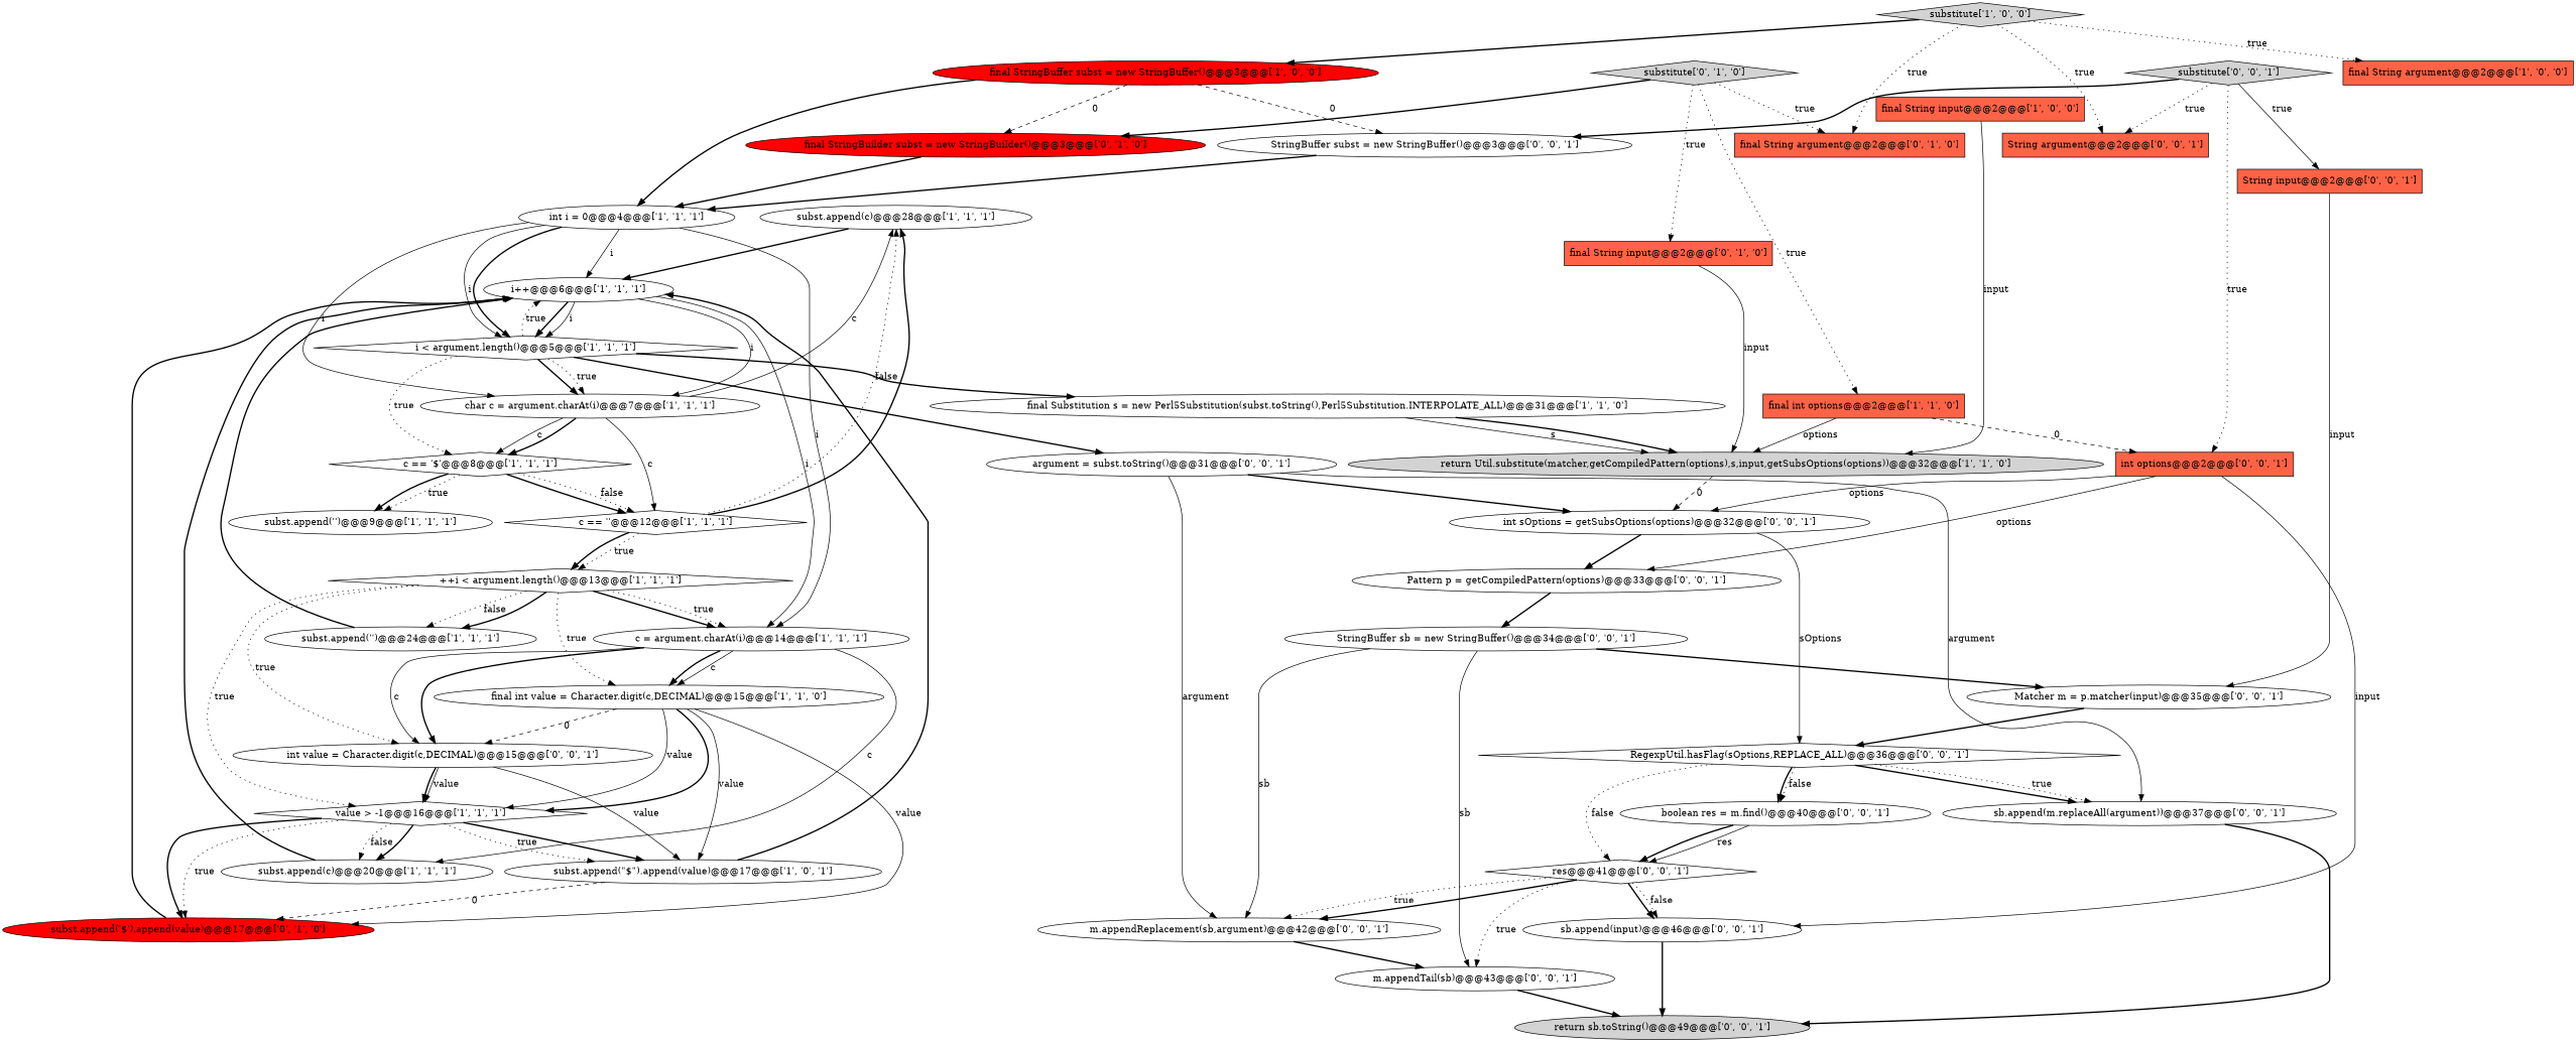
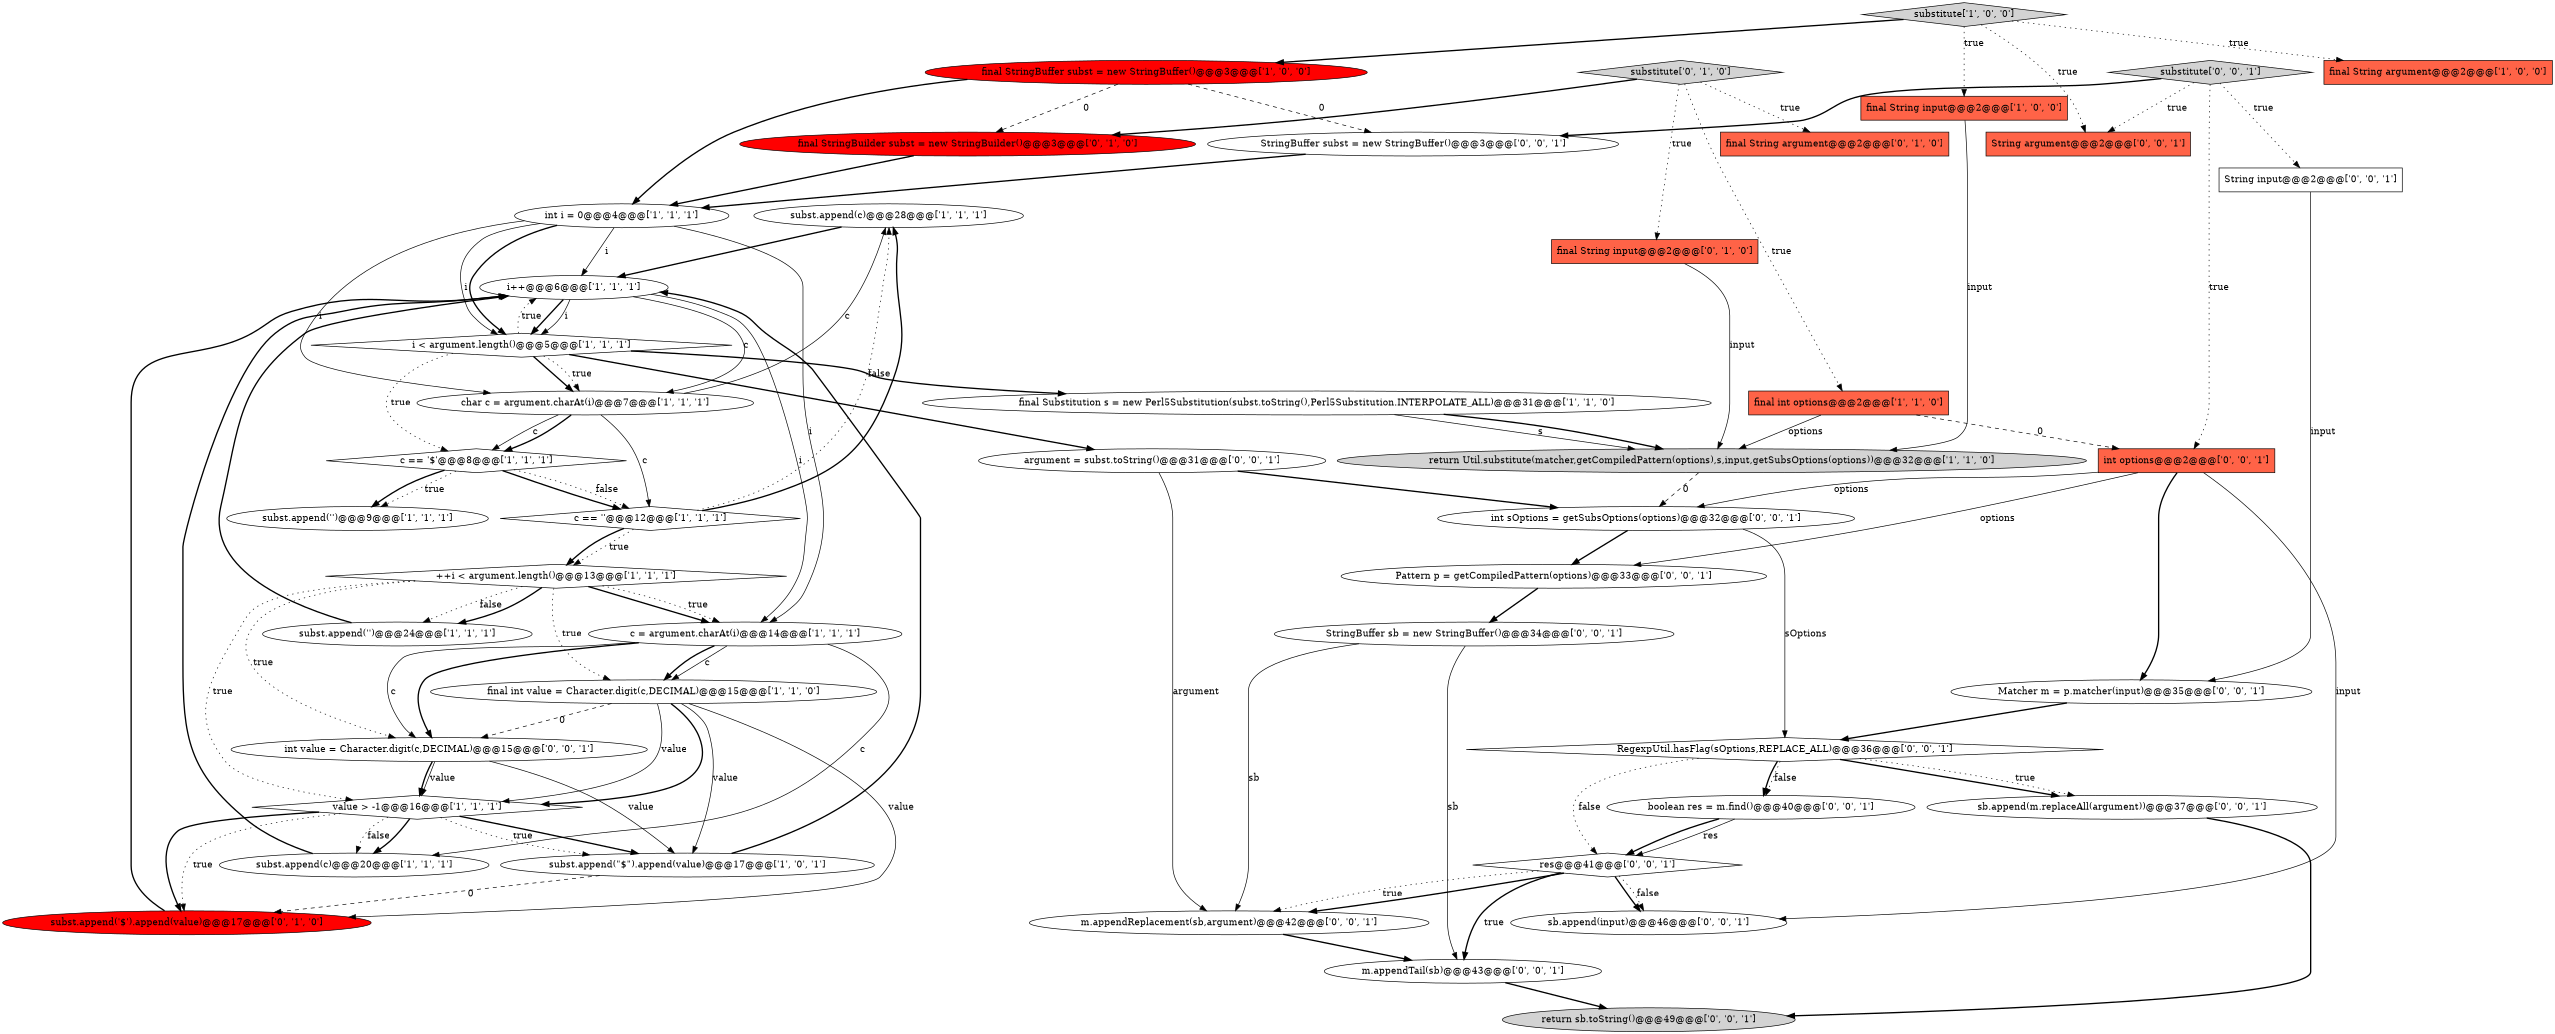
  digraph {
    node [fillcolor=white shape=ellipse style=filled]
    edge [style=bold]
    n1 [label="subst.append(c)@@@28@@@['1', '1', '1']"]
    n2 [label="i++@@@6@@@['1', '1', '1']"]
    n3 [label="c = argument.charAt(i)@@@14@@@['1', '1', '1']"]
    n4 [label="i < argument.length()@@@5@@@['1', '1', '1']" shape=diamond]
    n5 [label="char c = argument.charAt(i)@@@7@@@['1', '1', '1']"]
    n6 [fillcolor=tomato label="String argument@@@2@@@['0', '0', '1']" shape=box]
    n7 [label="++i < argument.length()@@@13@@@['1', '1', '1']" shape=diamond]
    n8 [label="subst.append('\')@@@24@@@['1', '1', '1']"]
    n9 [label="final int value = Character.digit(c,DECIMAL)@@@15@@@['1', '1', '0']"]
    n10 [label="value > -1@@@16@@@['1', '1', '1']" shape=diamond]
    n11 [label="int value = Character.digit(c,DECIMAL)@@@15@@@['0', '0', '1']"]
    n12 [label="subst.append(c)@@@20@@@['1', '1', '1']"]
    n13 [label="subst.append(\"$\").append(value)@@@17@@@['1', '0', '1']"]
    n14 [fillcolor=red label="subst.append('$').append(value)@@@17@@@['0', '1', '0']"]
    n15 [fillcolor=lightgray label="substitute['0', '1', '0']" shape=diamond]
    n16 [fillcolor=tomato label="final String input@@@2@@@['0', '1', '0']" shape=box]
    n17 [fillcolor=tomato label="final String argument@@@2@@@['0', '1', '0']" shape=box]
    n18 [fillcolor=red label="final StringBuilder subst = new StringBuilder()@@@3@@@['0', '1', '0']"]
    n19 [fillcolor=tomato label="final int options@@@2@@@['1', '1', '0']" shape=box]
    n20 [fillcolor=lightgray label="return Util.substitute(matcher,getCompiledPattern(options),s,input,getSubsOptions(options))@@@32@@@['1', '1', '0']"]
    n21 [label="int i = 0@@@4@@@['1', '1', '1']"]
    n22 [fillcolor=tomato label="int options@@@2@@@['0', '0', '1']" shape=box]
    n23 [label="int sOptions = getSubsOptions(options)@@@32@@@['0', '0', '1']"]
    n24 [label="RegexpUtil.hasFlag(sOptions,REPLACE_ALL)@@@36@@@['0', '0', '1']" shape=diamond]
    n25 [label="Pattern p = getCompiledPattern(options)@@@33@@@['0', '0', '1']"]
    n26 [label="res@@@41@@@['0', '0', '1']" shape=diamond]
    n27 [label="sb.append(m.replaceAll(argument))@@@37@@@['0', '0', '1']"]
    n28 [label="boolean res = m.find()@@@40@@@['0', '0', '1']"]
    n29 [label="m.appendTail(sb)@@@43@@@['0', '0', '1']"]
    n30 [label="sb.append(input)@@@46@@@['0', '0', '1']"]
    n31 [label="m.appendReplacement(sb,argument)@@@42@@@['0', '0', '1']"]
    n32 [fillcolor=lightgray label="return sb.toString()@@@49@@@['0', '0', '1']"]
    n33 [label="Matcher m = p.matcher(input)@@@35@@@['0', '0', '1']"]
    n34 [label="c == '$'@@@8@@@['1', '1', '1']" shape=diamond]
    n35 [label="subst.append('\')@@@9@@@['1', '1', '1']"]
    n36 [label="c == '\'@@@12@@@['1', '1', '1']" shape=diamond]
    n37 [fillcolor=lightgray label="substitute['1', '0', '0']" shape=diamond]
    n38 [fillcolor=tomato label="final String input@@@2@@@['1', '0', '0']" shape=box]
    n39 [fillcolor=tomato label="final String argument@@@2@@@['1', '0', '0']" shape=box]
    n40 [fillcolor=red label="final StringBuffer subst = new StringBuffer()@@@3@@@['1', '0', '0']"]
    n41 [label="StringBuffer subst = new StringBuffer()@@@3@@@['0', '0', '1']"]
    n42 [label="argument = subst.toString()@@@31@@@['0', '0', '1']"]
    n43 [label="final Substitution s = new Perl5Substitution(subst.toString(),Perl5Substitution.INTERPOLATE_ALL)@@@31@@@['1', '1', '0']"]
    n44 [label="StringBuffer sb = new StringBuffer()@@@34@@@['0', '0', '1']"]
    n45 [fillcolor=lightgray label="substitute['0', '0', '1']" shape=diamond]
-   n46 [fillcolor=tomato label="String input@@@2@@@['0', '0', '1']" shape=box]
+   n46 [label="String input@@@2@@@['0', '0', '1']" shape=box]
    n1 -> n2
    n2 -> n3 [label=i style=solid]
    n2 -> n4
    n2 -> n4 [label=i style=solid]
-   n2 -> n5 [label=i style=solid]
+   n2 -> n5 [label=c style=solid]
    n3 -> n9 [label=c style=solid]
    n3 -> n9
    n3 -> n11 [label=c style=solid]
    n3 -> n11
    n3 -> n12 [label=c style=solid]
    n4 -> n2 [label=true style=dotted]
    n4 -> n5
    n4 -> n5 [label=true style=dotted]
    n4 -> n34 [label=true style=dotted]
    n4 -> n42
    n4 -> n43
    n5 -> n1 [label=c style=solid]
    n5 -> n34 [label=c style=solid]
    n5 -> n34
    n5 -> n36 [label=c style=solid]
    n7 -> n3
    n7 -> n3 [label=true style=dotted]
    n7 -> n8 [label=false style=dotted]
    n7 -> n8
    n7 -> n9 [label=true style=dotted]
    n7 -> n10 [label=true style=dotted]
    n7 -> n11 [label=true style=dotted]
    n8 -> n2
    n9 -> n10
    n9 -> n10 [label=value style=solid]
    n9 -> n11 [label=0 style=dashed]
    n9 -> n13 [label=value style=solid]
    n9 -> n14 [label=value style=solid]
    n10 -> n12 [label=false style=dotted]
    n10 -> n12
    n10 -> n13 [label=true style=dotted]
    n10 -> n13
    n10 -> n14
    n10 -> n14 [label=true style=dotted]
    n11 -> n10 [label=value style=solid]
    n11 -> n10
    n11 -> n13 [label=value style=solid]
    n12 -> n2
    n13 -> n2
    n13 -> n14 [label=0 style=dashed]
    n14 -> n2
    n15 -> n16 [label=true style=dotted]
    n15 -> n17 [label=true style=dotted]
    n15 -> n18
    n15 -> n19 [label=true style=dotted]
    n16 -> n20 [label=input style=solid]
    n18 -> n21
    n19 -> n20 [label=options style=solid]
    n19 -> n22 [label=0 style=dashed]
    n20 -> n23 [label=0 style=dashed]
    n21 -> n2 [label=i style=solid]
    n21 -> n3 [label=i style=solid]
    n21 -> n4
    n21 -> n4 [label=i style=solid]
    n21 -> n5 [label=i style=solid]
    n22 -> n23 [label=options style=solid]
    n22 -> n25 [label=options style=solid]
    n22 -> n30 [label=input style=solid]
    n23 -> n24 [label=sOptions style=solid]
    n23 -> n25
    n24 -> n26 [label=false style=dotted]
    n24 -> n27
    n24 -> n27 [label=true style=dotted]
    n24 -> n28 [label=false style=dotted]
    n24 -> n28
    n25 -> n44
-   n26 -> n29 [label=true style=dotted]
+   n26 -> n29 [label=true]
    n26 -> n30
    n26 -> n30 [label=false style=dotted]
    n26 -> n31 [label=true style=dotted]
    n26 -> n31
    n27 -> n32
    n28 -> n26
    n28 -> n26 [label=res style=solid]
    n29 -> n32
-   n30 -> n32
    n31 -> n29
    n33 -> n24
    n34 -> n35 [label=true style=dotted]
    n34 -> n35
    n34 -> n36
    n34 -> n36 [label=false style=dotted]
    n36 -> n1 [label=false style=dotted]
    n36 -> n1
    n36 -> n7 [label=true style=dotted]
    n36 -> n7
    n37 -> n6 [label=true style=dotted]
-   n37 -> n17 [label=true style=dotted]
+   n37 -> n38 [label=true style=dotted]
    n37 -> n39 [label=true style=dotted]
    n37 -> n40
    n38 -> n20 [label=input style=solid]
    n40 -> n18 [label=0 style=dashed]
    n40 -> n21
    n40 -> n41 [label=0 style=dashed]
    n41 -> n21
    n42 -> n23
-   n42 -> n27 [label=argument style=solid]
    n42 -> n31 [label=argument style=solid]
    n43 -> n20 [label=s style=solid]
    n43 -> n20
    n44 -> n29 [label=sb style=solid]
    n44 -> n31 [label=sb style=solid]
-   n44 -> n33
+   n22 -> n33
    n45 -> n6 [label=true style=dotted]
    n45 -> n22 [label=true style=dotted]
    n45 -> n41
-   n45 -> n46 [label=true style=solid]
+   n45 -> n46 [label=true style=dotted]
    n46 -> n33 [label=input style=solid]
  }
